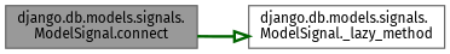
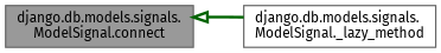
  digraph {
    rankdir=LR
    fontname="Fira Sans"
    node [fontname="Fira Sans" fontsize=10 shape=box style=filled]
    n1 [color=gray40 fillcolor=grey60 fontcolor=black height=0.2 label="django.db.models.signals.\lModelSignal.connect" width=0.4]
    n2 [color=grey40 fillcolor=white height=0.2 label="django.db.models.signals.\lModelSignal._lazy_method" width=0.4]
-   n1 -> n2 [color=darkgreen fontname="Fira Sans" fontsize=10 labelfontname=Helvetica labelfontsize=10 style=bold arrowhead=onormal]
+   n2 -> n1 [color=darkgreen fontname="Fira Sans" fontsize=10 labelfontname=Helvetica labelfontsize=10 style=bold arrowhead=onormal]
  }
